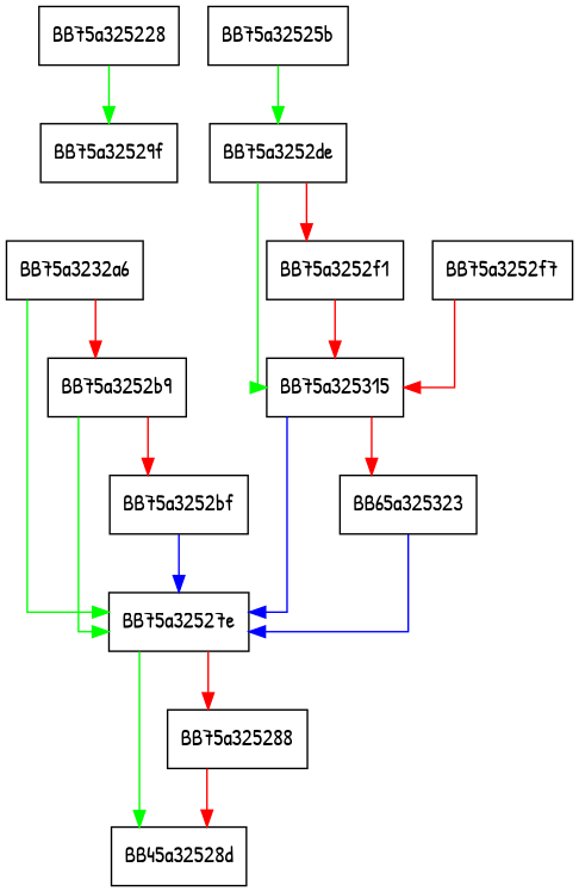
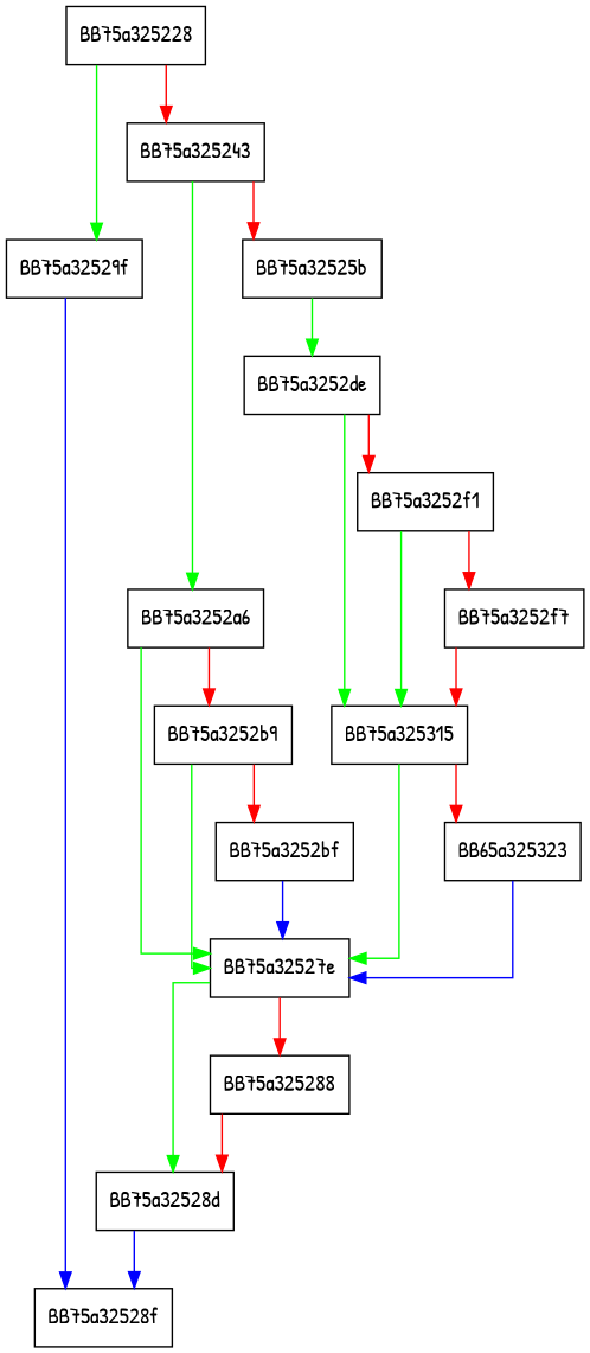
  digraph {
    fontname="Patrick Hand"
    splines=ortho
    node [fontname="Patrick Hand" shape=box]
    edge [color=red fontname="Patrick Hand"]
    BB75a325228
    BB75a32529f
-   BB75a3252a6 [label=BB75a3232a6]
+   BB75a325243
+   BB75a32528f
+   BB75a3252a6
    BB75a32525b
    BB75a32527e
    BB75a3252b9
    BB75a3252de
-   BB75a32528d [label=BB45a32528d]
+   BB75a32528d
    BB75a325288
    BB75a3252bf
    BB75a325315
    BB75a3252f1
    n15 [label=BB65a325323]
    BB75a3252f7
    BB75a325228 -> BB75a32529f [color=green]
+   BB75a325228 -> BB75a325243
+   BB75a32529f -> BB75a32528f [color=blue]
+   BB75a325243 -> BB75a3252a6 [color=green]
+   BB75a325243 -> BB75a32525b
    BB75a3252a6 -> BB75a32527e [color=green]
    BB75a3252a6 -> BB75a3252b9
    BB75a32525b -> BB75a3252de [color=green]
    BB75a32527e -> BB75a32528d [color=green]
    BB75a32527e -> BB75a325288
    BB75a3252b9 -> BB75a32527e [color=green]
    BB75a3252b9 -> BB75a3252bf
    BB75a3252de -> BB75a325315 [color=green]
    BB75a3252de -> BB75a3252f1
+   BB75a32528d -> BB75a32528f [color=blue]
    BB75a325288 -> BB75a32528d
    BB75a3252bf -> BB75a32527e [color=blue]
-   BB75a325315 -> BB75a32527e [color=blue]
+   BB75a325315 -> BB75a32527e [color=green]
    BB75a325315 -> n15
-   BB75a3252f1 -> BB75a325315
+   BB75a3252f1 -> BB75a325315 [color=green]
+   BB75a3252f1 -> BB75a3252f7
    n15 -> BB75a32527e [color=blue]
    BB75a3252f7 -> BB75a325315
  }
